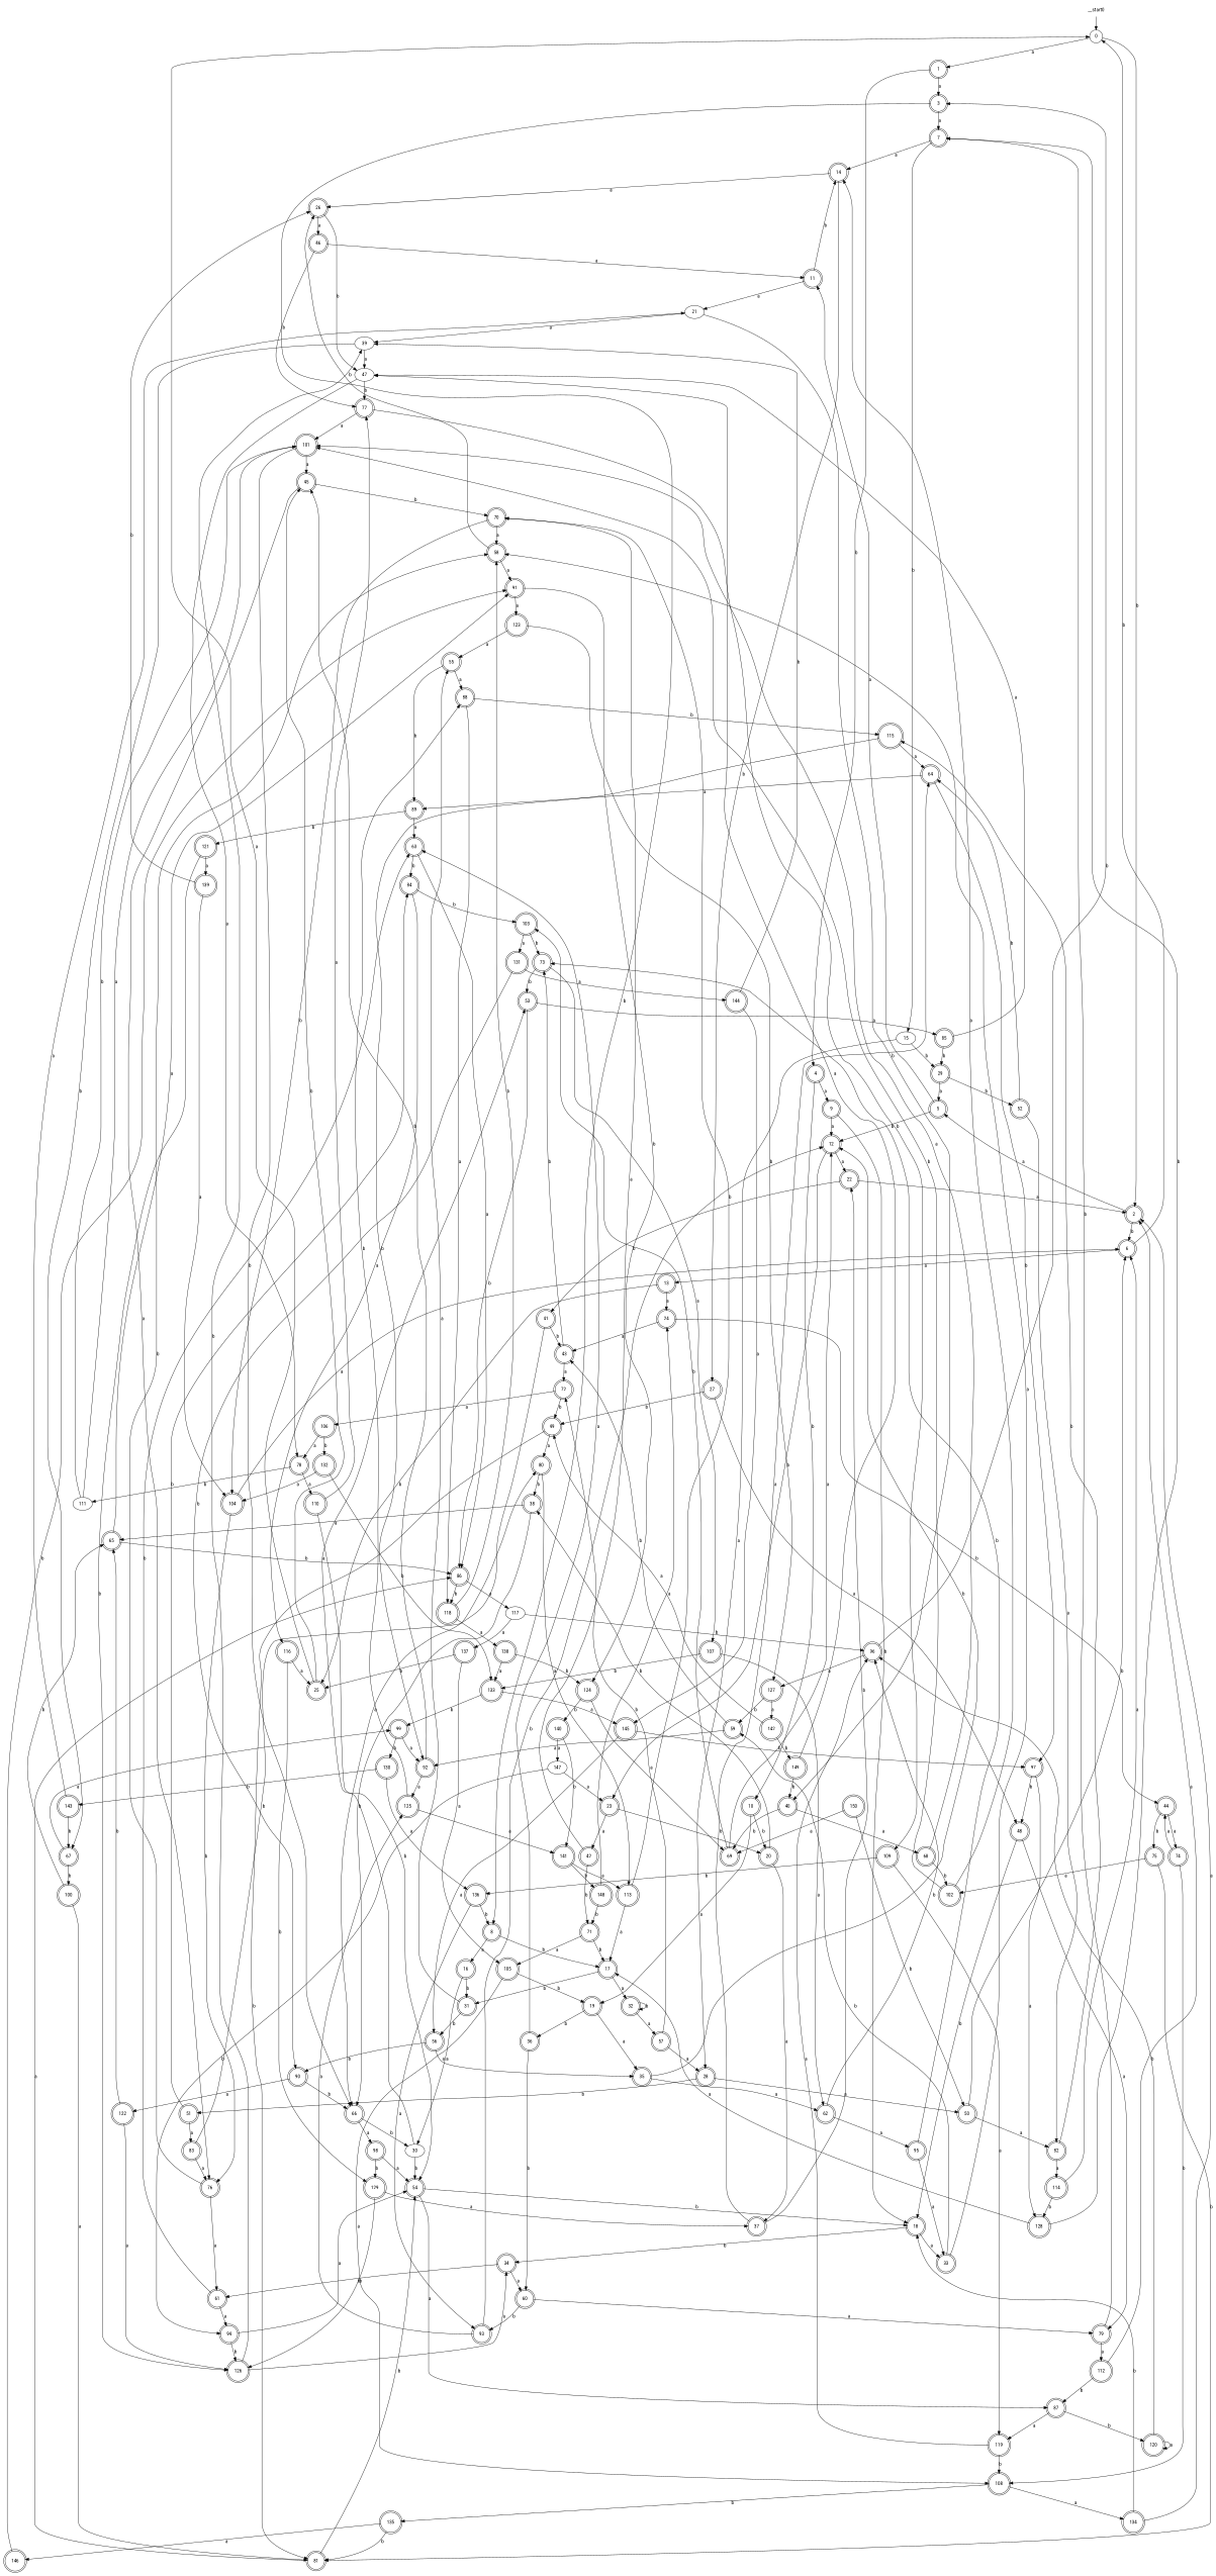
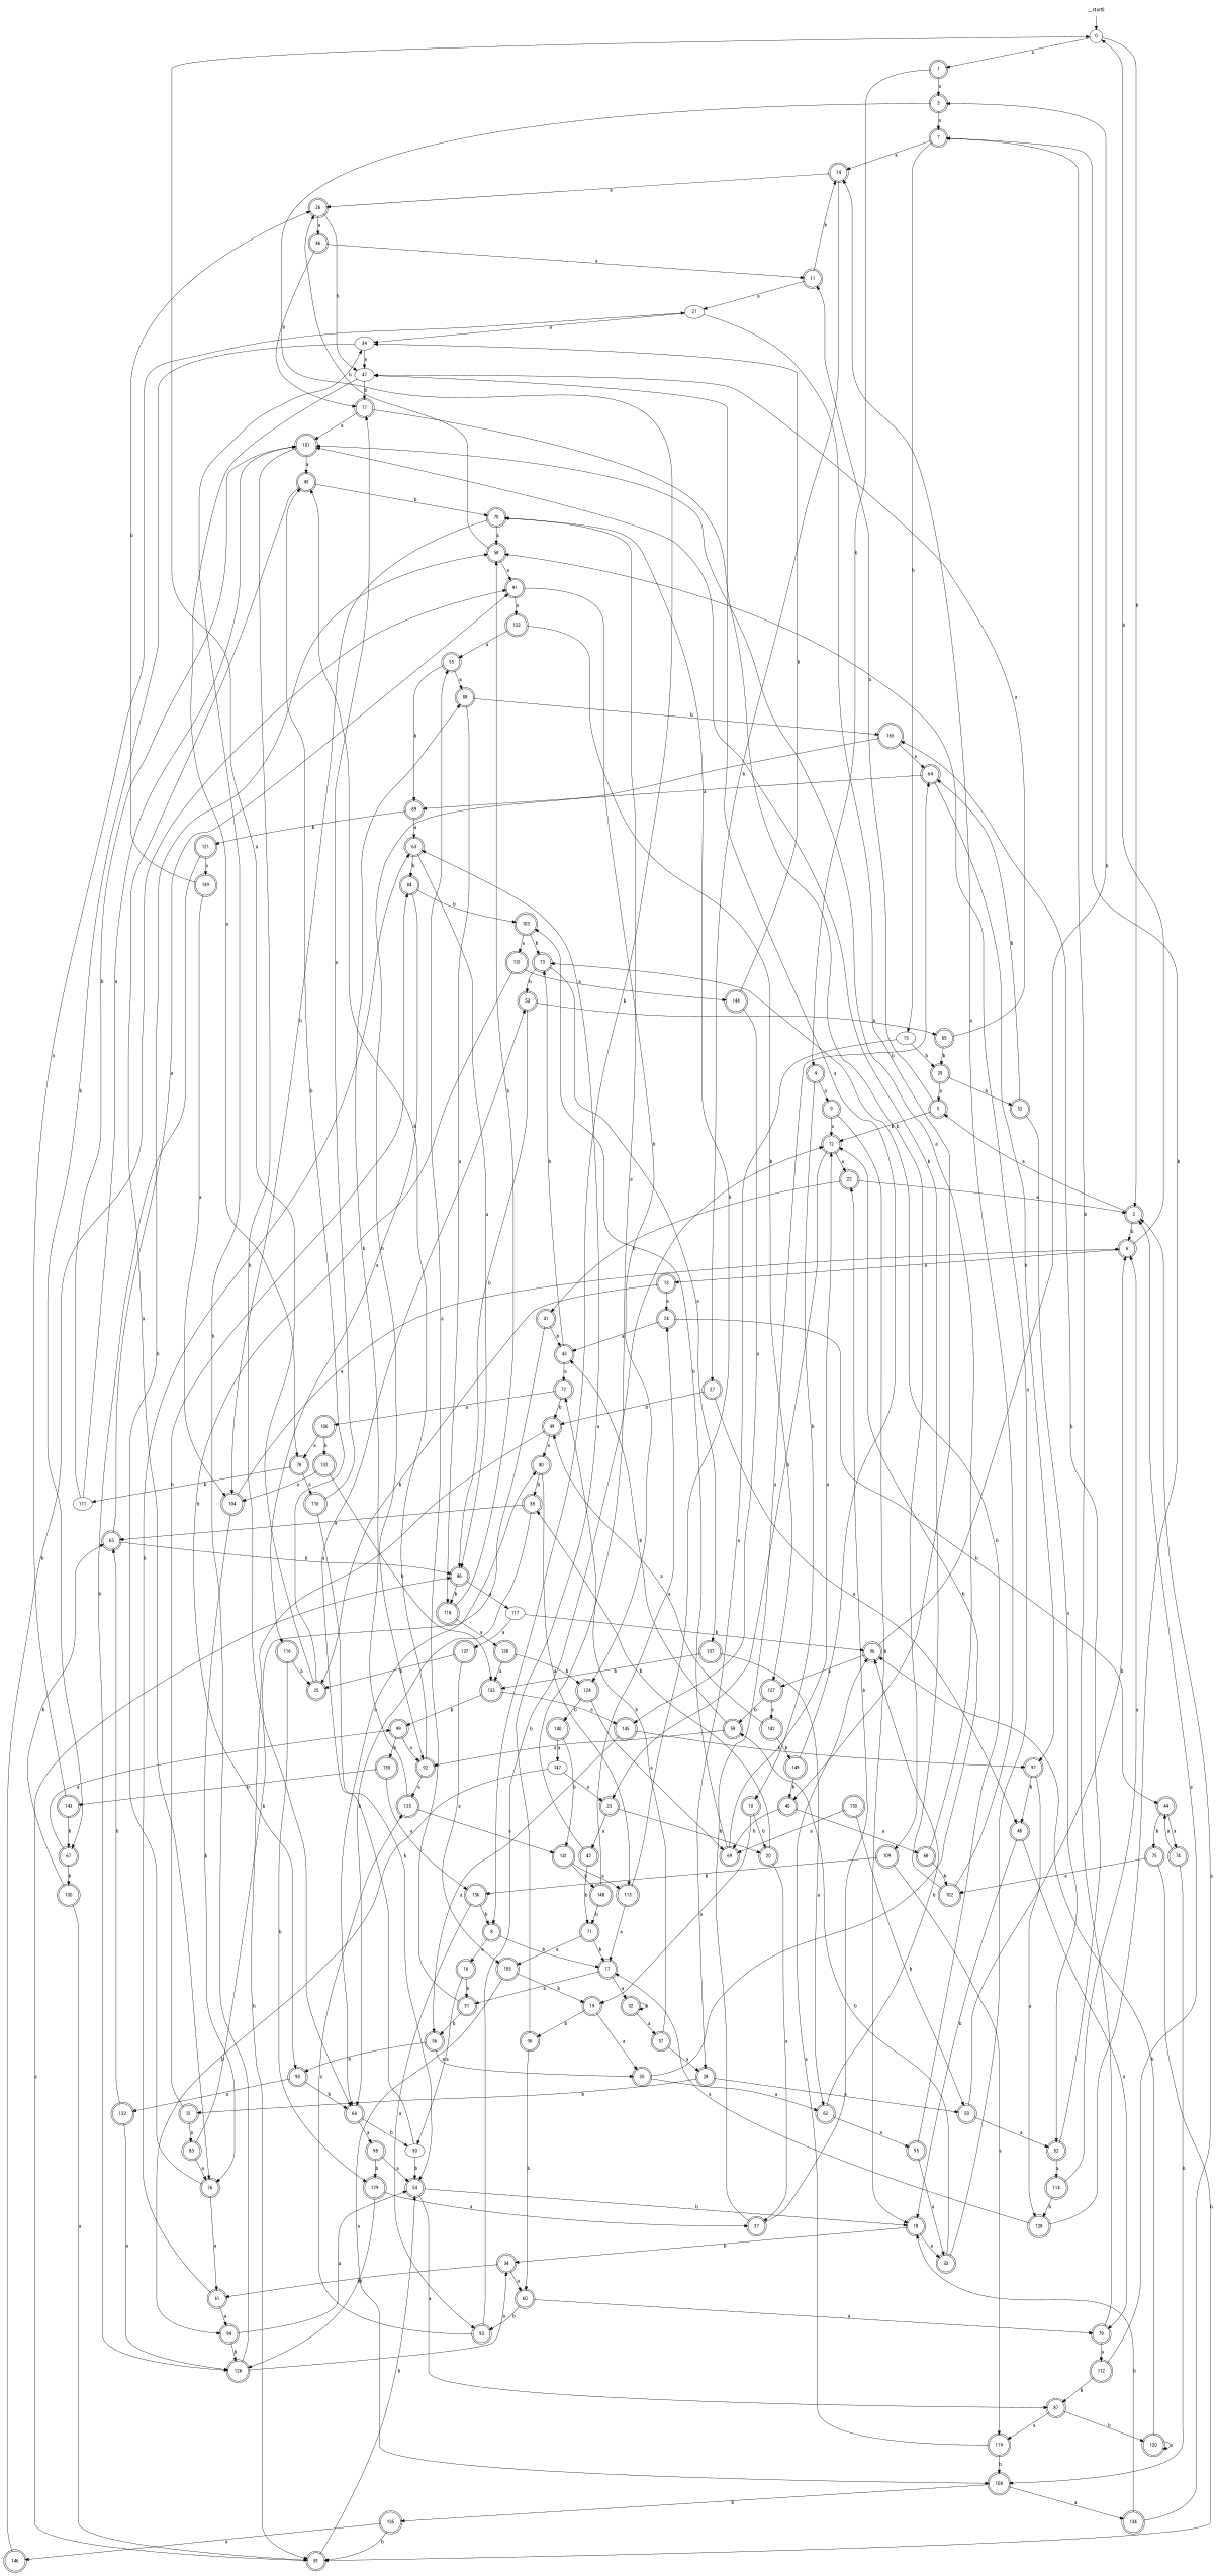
  digraph {
    fontname="Roboto Condensed"
    node [fontname="Roboto Condensed" shape=doublecircle]
    edge [fontname="Roboto Condensed"]
    __start0 [shape=none]
    0 [shape=circle]
    1
    2
    3
    4
    5
    6
    7
    8
    9
    10
    11
    12
    13
    14
    15 [shape=""]
    16
    17
    18
    19
    20
    21 [shape=""]
    22
    23
    24
    25
    26
    27
    28
    29
    30 [shape=""]
    31
    32
    33
    34
    35
    36
    37
    38
    39 [shape=""]
    40
    41
    42
    43
    44
    45
    46
    47 [shape=""]
    48
    49
    50
    51
    52
    53
    54
    55
    56
    57
    58
    59
    60
    61
    62
    63
    64
    65
    66
    67
    68
    69
    70
    71
    72
    73
    74
    75
    76
    77
    78
    79
    80
    81
    82
    83
    84
    85
    86
    87
    88
    89
    90
    91
    92
    93
    94
    95
    96
    97
    98
    99
    100
    101
    102
    103
    104
    105
    106
    107
    108
    109
    110
    111 [shape=""]
    112
    113
    114
-   115
+   115 [label=165]
    116
    117 [shape=""]
    118
    119
    120
    121
    122
    123
    124
    125
    126
    127
    128
    129
    130
    131
    132
    133
    134
    135
    136
    137
    138
    139
    140
    141
    142
    143
    144
    145
    146
    147 [shape=""]
    148
    149
    150
    __start0 -> 0
    0 -> 1 [label=a]
    0 -> 2 [label=b]
    1 -> 3 [label=a]
    1 -> 4 [label=b]
    2 -> 5 [label=a]
    2 -> 6 [label=b]
    3 -> 7 [label=a]
    3 -> 8 [label=b]
    4 -> 9 [label=a]
    4 -> 10 [label=b]
    5 -> 11 [label=a]
    5 -> 12 [label=b]
    6 -> 0 [label=b]
    6 -> 13 [label=a]
    7 -> 14 [label=a]
    7 -> 15 [label=b]
    8 -> 16 [label=a]
    8 -> 17 [label=b]
    9 -> 12 [label=a]
    9 -> 18 [label=b]
    10 -> 19 [label=a]
    10 -> 20 [label=b]
    11 -> 14 [label=b]
    11 -> 21 [label=a]
    12 -> 22 [label=a]
    12 -> 23 [label=b]
    13 -> 24 [label=a]
    13 -> 25 [label=b]
    14 -> 26 [label=a]
    14 -> 27 [label=b]
    15 -> 28 [label=a]
    15 -> 29 [label=b]
    16 -> 30 [label=a]
    16 -> 31 [label=b]
    17 -> 31 [label=b]
    17 -> 32 [label=a]
    18 -> 33 [label=a]
    18 -> 34 [label=b]
    19 -> 35 [label=a]
    19 -> 36 [label=b]
    20 -> 37 [label=a]
    20 -> 38 [label=b]
    21 -> 39 [label=a]
    21 -> 40 [label=b]
    22 -> 2 [label=a]
    22 -> 41 [label=b]
    23 -> 20 [label=b]
    23 -> 42 [label=a]
    24 -> 43 [label=a]
    24 -> 44 [label=b]
    25 -> 0 [label=a]
    25 -> 45 [label=b]
    26 -> 46 [label=a]
    26 -> 47 [label=b]
    27 -> 48 [label=a]
    27 -> 49 [label=b]
    28 -> 50 [label=a]
    28 -> 51 [label=b]
    29 -> 5 [label=a]
    29 -> 52 [label=b]
    30 -> 53 [label=a]
    30 -> 54 [label=b]
    31 -> 55 [label=a]
    31 -> 56 [label=b]
    32 -> 32 [label=b]
    32 -> 57 [label=a]
    33 -> 58 [label=a]
    33 -> 59 [label=b]
    34 -> 60 [label=a]
    34 -> 61 [label=b]
    35 -> 12 [label=b]
    35 -> 62 [label=a]
    36 -> 60 [label=b]
    36 -> 63 [label=a]
    37 -> 22 [label=b]
    37 -> 64 [label=a]
    38 -> 65 [label=a]
    38 -> 66 [label=b]
    39 -> 47 [label=a]
    39 -> 67 [label=b]
    40 -> 68 [label=a]
    40 -> 69 [label=b]
    41 -> 43 [label=b]
    41 -> 66 [label=a]
    42 -> 70 [label=a]
    42 -> 71 [label=b]
    43 -> 72 [label=a]
    43 -> 73 [label=b]
    44 -> 74 [label=a]
    44 -> 75 [label=b]
    45 -> 70 [label=b]
    45 -> 76 [label=a]
    46 -> 11 [label=a]
    46 -> 77 [label=b]
    47 -> 77 [label=b]
    47 -> 78 [label=a]
    48 -> 18 [label=b]
    48 -> 79 [label=a]
    49 -> 80 [label=a]
    49 -> 81 [label=b]
    50 -> 6 [label=b]
    50 -> 82 [label=a]
    51 -> 83 [label=a]
    51 -> 84 [label=b]
    52 -> 64 [label=b]
    52 -> 82 [label=a]
    53 -> 85 [label=a]
    53 -> 86 [label=b]
    54 -> 18 [label=b]
    54 -> 87 [label=a]
    55 -> 88 [label=a]
    55 -> 89 [label=b]
    56 -> 35 [label=a]
    56 -> 90 [label=b]
    57 -> 28 [label=a]
    57 -> 72 [label=b]
    58 -> 26 [label=b]
    58 -> 91 [label=a]
    59 -> 43 [label=b]
    59 -> 92 [label=a]
    60 -> 79 [label=a]
    60 -> 93 [label=b]
    61 -> 63 [label=b]
    61 -> 94 [label=a]
    62 -> 95 [label=a]
    62 -> 96 [label=b]
    63 -> 84 [label=b]
    63 -> 86 [label=a]
    64 -> 89 [label=a]
    64 -> 97 [label=b]
    65 -> 86 [label=b]
    65 -> 91 [label=a]
    66 -> 30 [label=b]
    66 -> 98 [label=a]
    67 -> 99 [label=a]
    67 -> 100 [label=b]
    68 -> 101 [label=a]
    68 -> 102 [label=b]
    69 -> 12 [label=a]
    69 -> 103 [label=b]
    70 -> 58 [label=a]
    70 -> 104 [label=b]
    71 -> 17 [label=b]
    71 -> 105 [label=a]
    72 -> 49 [label=b]
    72 -> 106 [label=a]
    73 -> 53 [label=b]
    73 -> 107 [label=a]
    74 -> 44 [label=a]
    74 -> 108 [label=b]
    75 -> 81 [label=b]
    75 -> 102 [label=a]
    76 -> 58 [label=b]
    76 -> 61 [label=a]
    77 -> 101 [label=a]
    77 -> 109 [label=b]
    78 -> 110 [label=a]
    78 -> 111 [label=b]
    79 -> 7 [label=b]
    79 -> 112 [label=a]
    80 -> 38 [label=b]
    80 -> 113 [label=a]
    81 -> 54 [label=b]
    81 -> 86 [label=a]
    82 -> 114 [label=a]
    82 -> 115 [label=b]
    83 -> 76 [label=a]
    83 -> 80 [label=b]
    84 -> 103 [label=b]
    84 -> 116 [label=a]
    85 -> 29 [label=b]
    85 -> 47 [label=a]
    86 -> 117 [label=a]
    86 -> 118 [label=b]
    87 -> 119 [label=a]
    87 -> 120 [label=b]
    88 -> 115 [label=b]
    88 -> 118 [label=a]
    89 -> 63 [label=a]
    89 -> 121 [label=b]
    90 -> 66 [label=b]
    90 -> 122 [label=a]
    91 -> 123 [label=a]
    91 -> 124 [label=b]
    92 -> 45 [label=b]
    92 -> 125 [label=a]
    93 -> 12 [label=b]
    93 -> 125 [label=a]
    94 -> 54 [label=a]
    94 -> 126 [label=b]
    95 -> 33 [label=a]
    95 -> 73 [label=b]
    96 -> 3 [label=b]
    96 -> 127 [label=a]
    97 -> 48 [label=b]
    97 -> 128 [label=a]
    98 -> 54 [label=a]
    98 -> 129 [label=b]
    99 -> 92 [label=a]
    99 -> 130 [label=b]
    100 -> 65 [label=b]
    100 -> 81 [label=a]
    101 -> 45 [label=a]
    101 -> 66 [label=b]
    102 -> 14 [label=a]
    102 -> 101 [label=b]
    103 -> 73 [label=b]
    103 -> 131 [label=a]
    104 -> 6 [label=a]
    104 -> 76 [label=b]
    105 -> 19 [label=b]
    105 -> 108 [label=a]
    106 -> 78 [label=a]
    106 -> 132 [label=b]
    107 -> 62 [label=a]
    107 -> 133 [label=b]
    108 -> 134 [label=a]
    108 -> 135 [label=b]
    109 -> 119 [label=a]
    109 -> 136 [label=b]
    110 -> 54 [label=b]
    110 -> 77 [label=a]
    111 -> 101 [label=a]
    111 -> 101 [label=b]
    112 -> 2 [label=a]
    112 -> 87 [label=b]
    113 -> 17 [label=a]
    113 -> 70 [label=b]
    114 -> 6 [label=a]
    114 -> 128 [label=b]
    115 -> 64 [label=a]
    115 -> 92 [label=b]
    116 -> 25 [label=a]
    116 -> 129 [label=b]
    117 -> 96 [label=b]
    117 -> 137 [label=a]
    118 -> 58 [label=b]
    118 -> 138 [label=a]
    119 -> 96 [label=a]
    119 -> 108 [label=b]
    120 -> 96 [label=b]
    120 -> 120 [label=a]
    121 -> 126 [label=b]
    121 -> 139 [label=a]
    122 -> 65 [label=b]
    122 -> 126 [label=a]
    123 -> 55 [label=a]
    123 -> 127 [label=b]
    124 -> 69 [label=a]
    124 -> 140 [label=b]
    125 -> 88 [label=b]
    125 -> 141 [label=a]
    126 -> 34 [label=a]
    126 -> 39 [label=b]
    127 -> 59 [label=b]
    127 -> 142 [label=a]
    128 -> 7 [label=b]
    128 -> 17 [label=a]
    129 -> 37 [label=a]
    129 -> 126 [label=b]
    130 -> 136 [label=a]
    130 -> 143 [label=b]
    131 -> 90 [label=b]
    131 -> 144 [label=a]
    132 -> 104 [label=a]
    132 -> 133 [label=b]
    133 -> 99 [label=b]
    133 -> 145 [label=a]
    134 -> 2 [label=a]
    134 -> 18 [label=b]
    135 -> 81 [label=b]
    135 -> 146 [label=a]
    136 -> 8 [label=b]
    136 -> 93 [label=a]
    137 -> 25 [label=b]
    137 -> 105 [label=a]
    138 -> 124 [label=b]
    138 -> 133 [label=a]
    139 -> 26 [label=b]
    139 -> 104 [label=a]
    140 -> 141 [label=b]
    140 -> 147 [label=a]
    141 -> 113 [label=a]
    141 -> 148 [label=b]
    142 -> 49 [label=a]
    142 -> 149 [label=b]
    143 -> 21 [label=a]
    143 -> 67 [label=b]
    144 -> 39 [label=b]
    144 -> 145 [label=a]
    145 -> 56 [label=a]
    145 -> 97 [label=b]
    146 -> 91 [label=b]
    147 -> 23 [label=a]
    147 -> 94 [label=b]
    148 -> 24 [label=a]
    148 -> 71 [label=b]
    149 -> 40 [label=b]
    149 -> 47 [label=a]
    150 -> 50 [label=b]
    150 -> 69 [label=a]
  }
